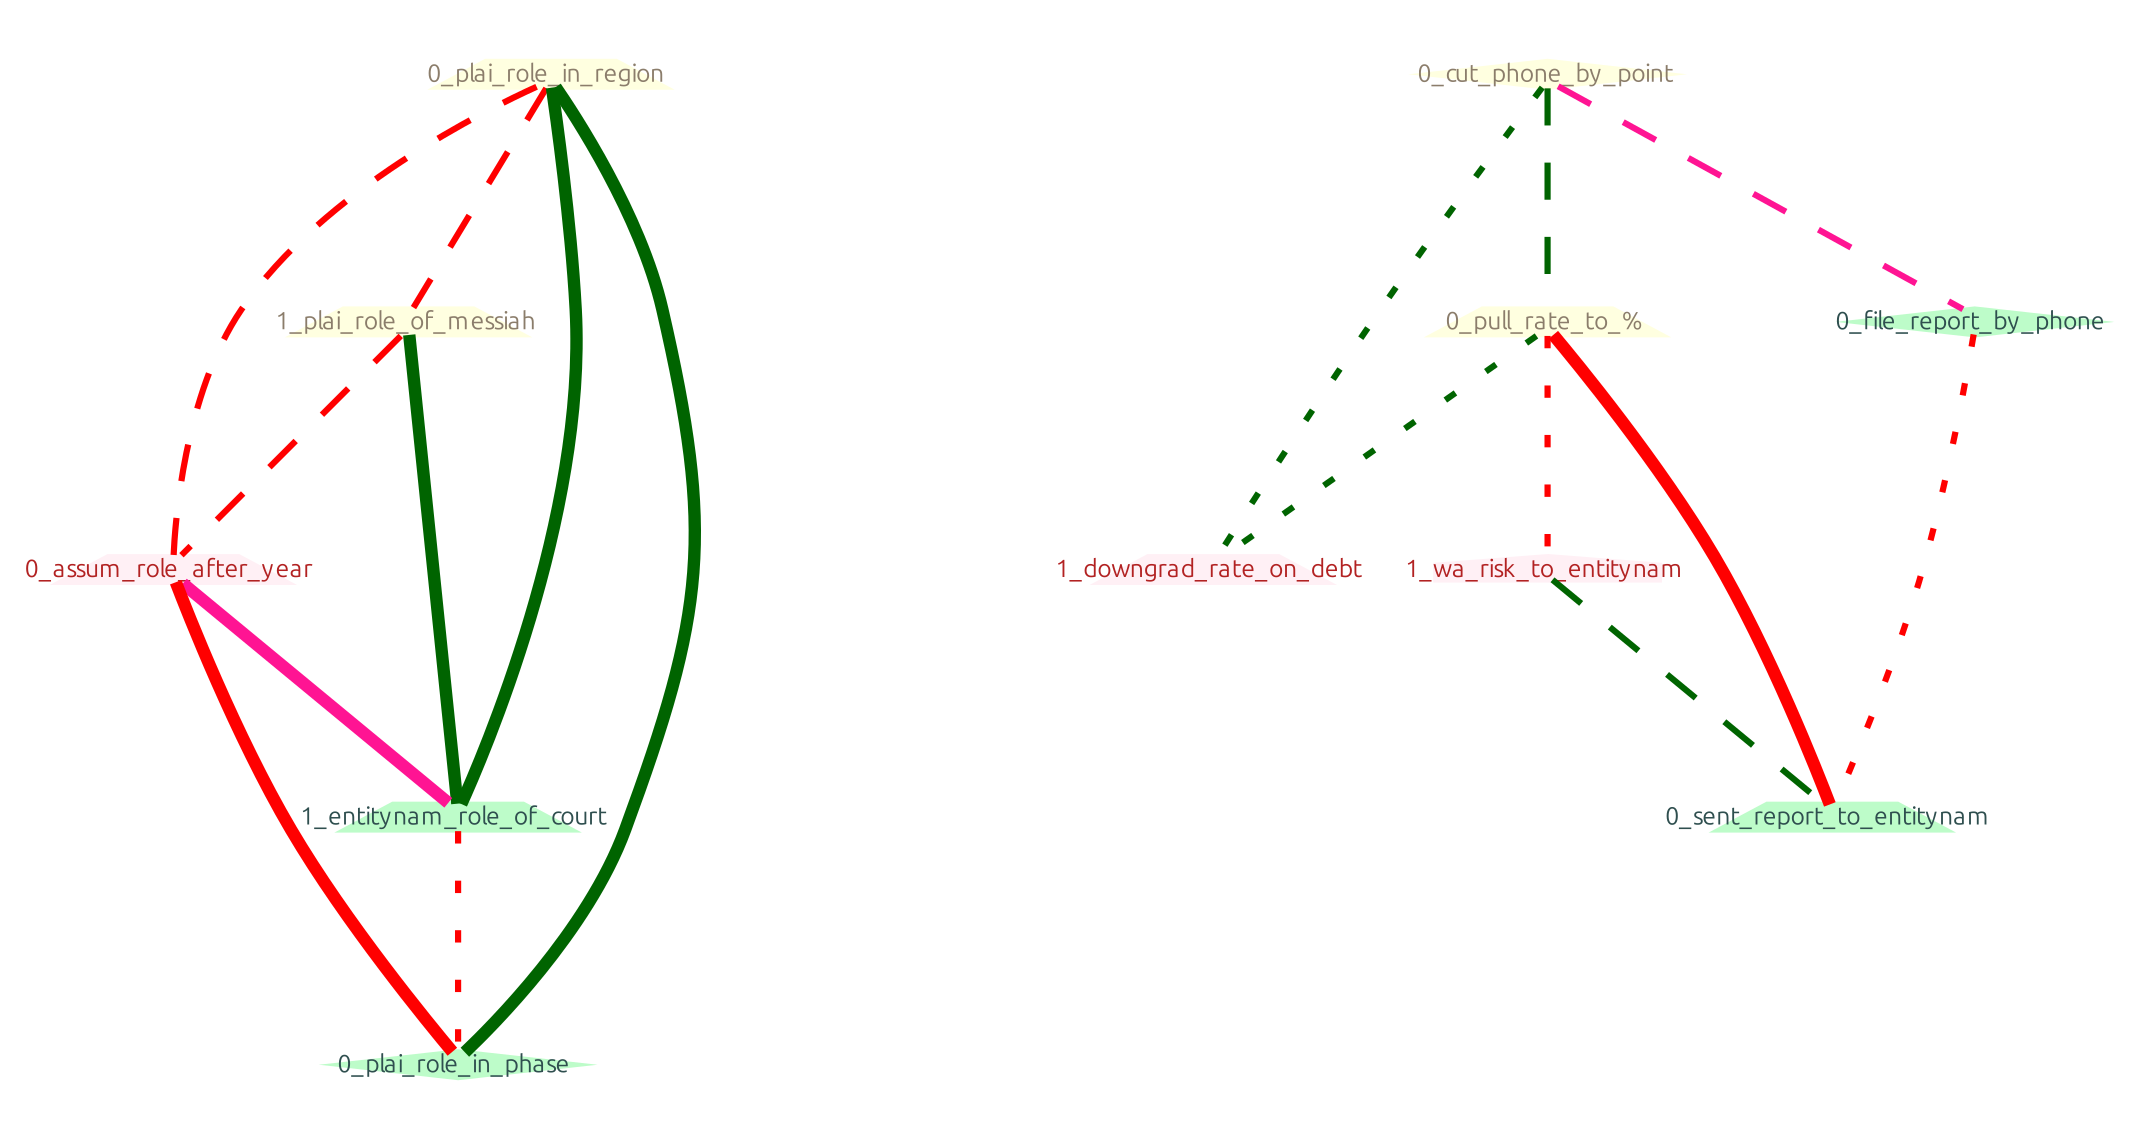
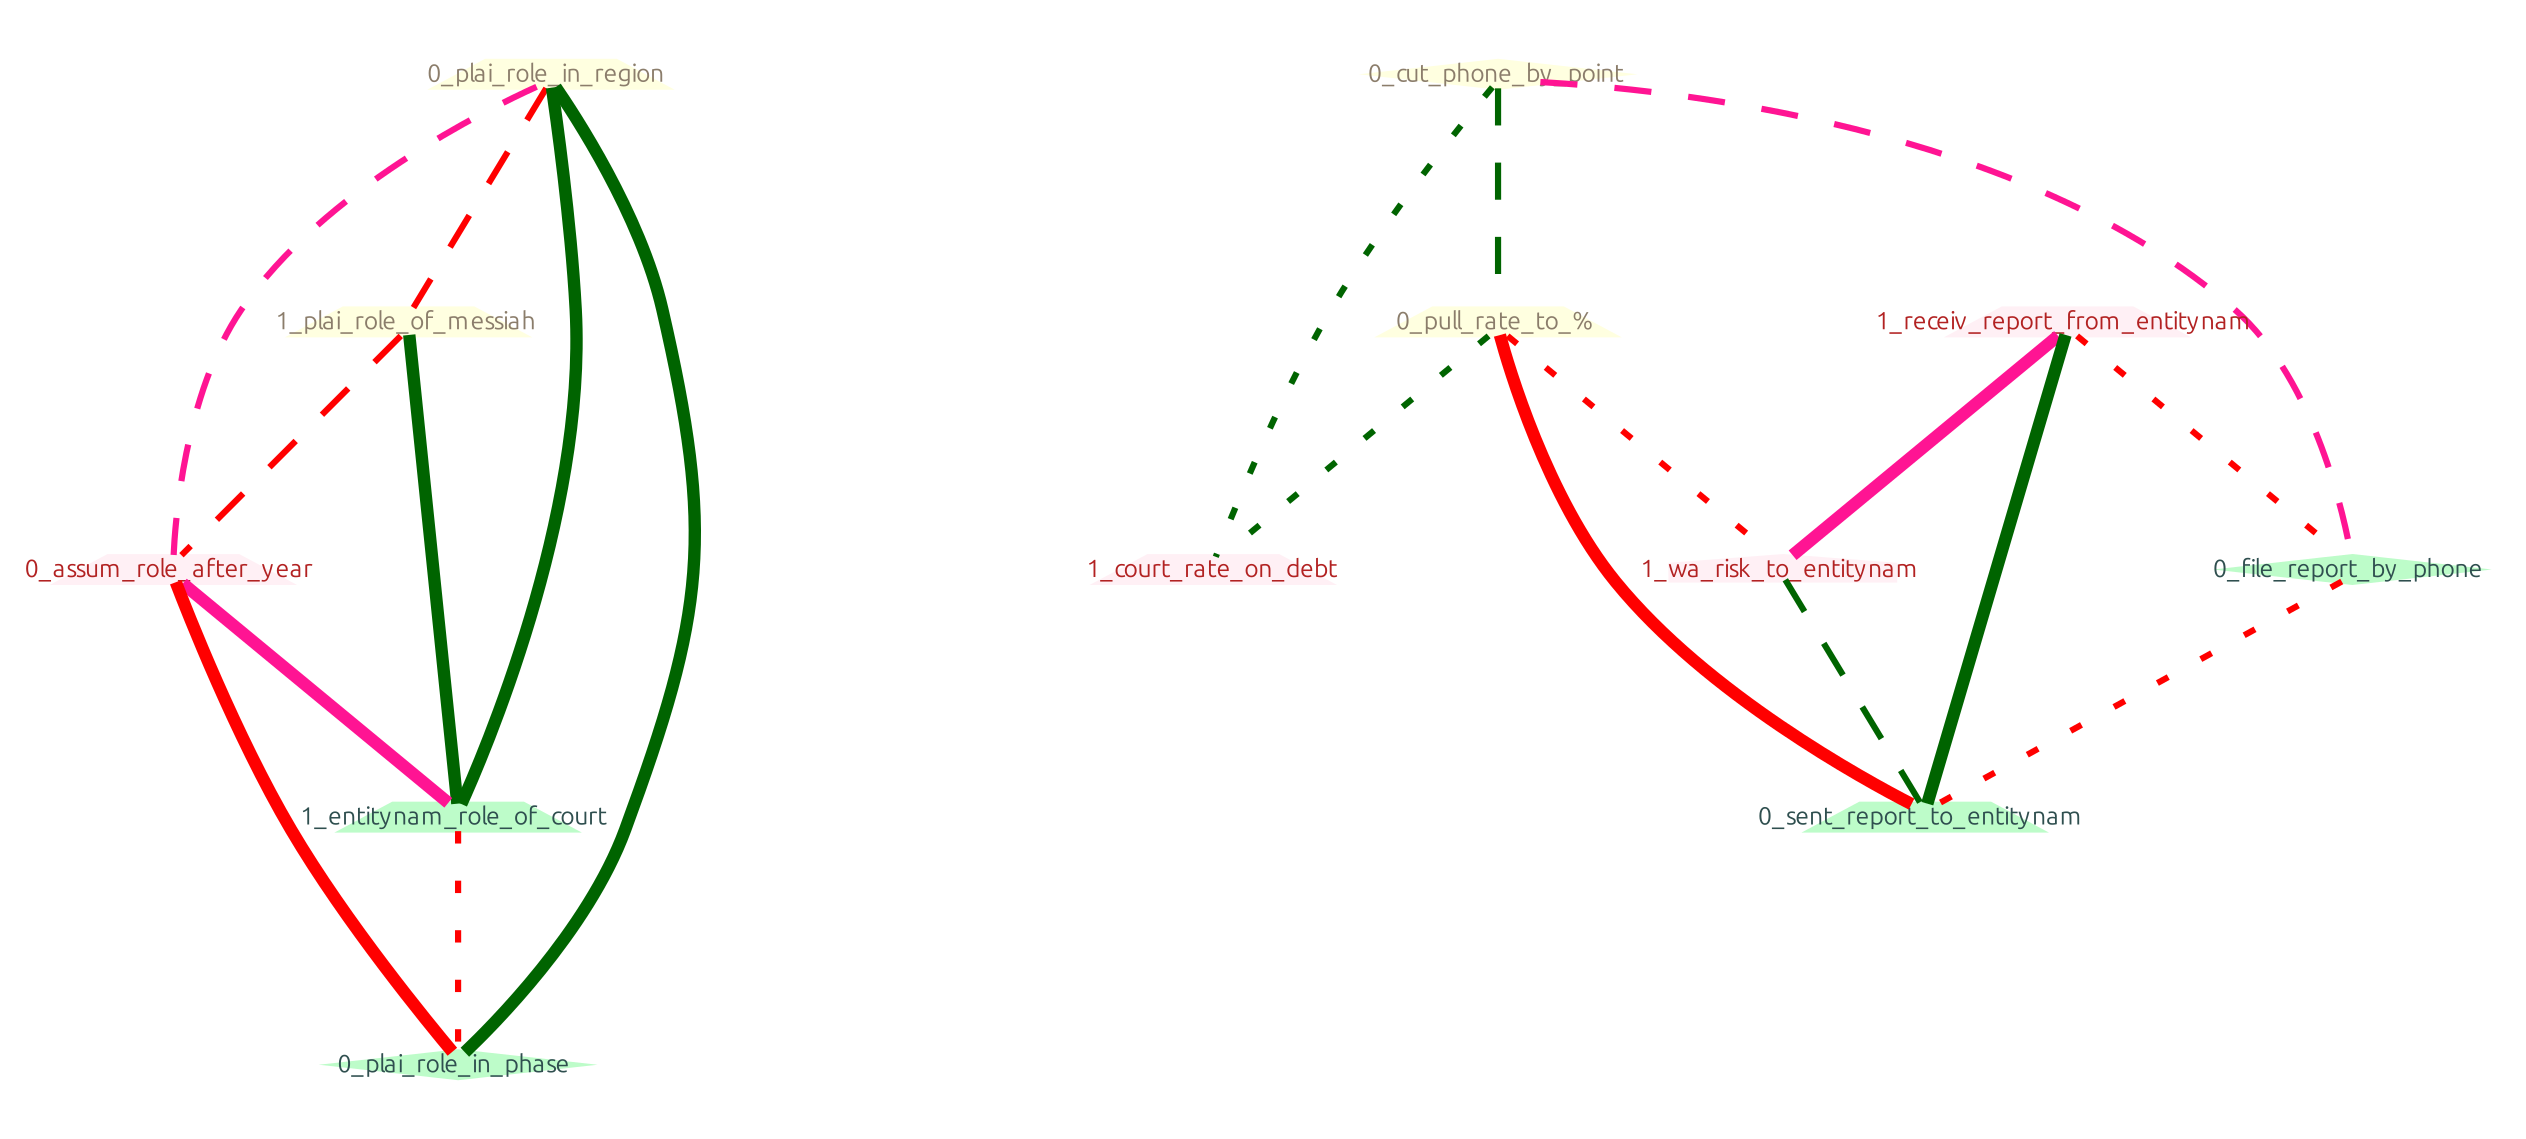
  graph {
    fontname=Ubuntu
    node [color="#ffffe0" fixedsize=true fontcolor="#8b7d6b" fontname=Ubuntu fontsize=4 shape=trapezium style=filled]
    edge [color=red fontname=Ubuntu style=bold w=1]
    "0_plai_role_in_region " [height=.06 width=.5]
    n2 [height=.06 label="0_cut_phone_by_point" shape=diamond width=.5]
    "0_pull_rate_to_% " [height=.06 width=.5]
    "1_plai_role_of_messiah " [height=.06 width=.5]
+   "1_receiv_report_from_entitynam " [color="#fff0f5" fontcolor="#b22222" height=.06 width=.5]
    "0_assum_role_after_year " [color="#fff0f5" fontcolor="#b22222" height=.06 width=.5]
-   "1_downgrad_rate_on_debt " [color="#fff0f5" fontcolor="#b22222" height=.06 width=.5]
+   "1_downgrad_rate_on_debt " [color="#fff0f5" fontcolor="#b22222" height=.06 width=.5 label="1_court_rate_on_debt"]
    "1_wa_risk_to_entitynam " [color="#fff0f5" fontcolor="#b22222" height=.06 shape=house width=.5]
    "1_entitynam_role_of_court " [color="#BDFCC9" fontcolor="#2f4f4f" height=.06 width=.5]
    "0_plai_role_in_phase " [color="#BDFCC9" fontcolor="#2f4f4f" height=.06 shape=diamond width=.5]
    "0_file_report_by_phone " [color="#BDFCC9" fontcolor="#2f4f4f" height=.06 shape=diamond width=.5]
    "0_sent_report_to_entitynam " [color="#BDFCC9" fontcolor="#2f4f4f" height=.06 width=.5]
    subgraph sub_1 {
      "0_plai_role_in_region "
      n2
      "0_pull_rate_to_% "
      "1_plai_role_of_messiah "
    }
    subgraph sub_2 {
+     "1_receiv_report_from_entitynam "
      "0_assum_role_after_year "
      "1_downgrad_rate_on_debt "
      "1_wa_risk_to_entitynam "
    }
    "0_plai_role_in_region " -- "1_plai_role_of_messiah " [style=dashed w=2]
-   "0_plai_role_in_region " -- "0_assum_role_after_year " [style=dashed]
+   "0_plai_role_in_region " -- "0_assum_role_after_year " [color=deeppink style=dashed]
    "0_plai_role_in_region " -- "1_entitynam_role_of_court " [color=darkgreen]
    "0_plai_role_in_region " -- "0_plai_role_in_phase " [color=darkgreen w=3]
    n2 -- "0_pull_rate_to_% " [color=darkgreen style=dashed]
    n2 -- "1_downgrad_rate_on_debt " [color=darkgreen style=dotted]
    n2 -- "0_file_report_by_phone " [color=deeppink style=dashed]
    "0_pull_rate_to_% " -- "1_downgrad_rate_on_debt " [color=darkgreen style=dotted]
    "0_pull_rate_to_% " -- "1_wa_risk_to_entitynam " [style=dotted]
    "0_pull_rate_to_% " -- "0_sent_report_to_entitynam "
    "1_plai_role_of_messiah " -- "0_assum_role_after_year " [style=dashed]
    "1_plai_role_of_messiah " -- "1_entitynam_role_of_court " [color=darkgreen w=2]
+   "1_receiv_report_from_entitynam " -- "1_wa_risk_to_entitynam " [color=deeppink]
+   "1_receiv_report_from_entitynam " -- "0_file_report_by_phone " [style=dotted]
+   "1_receiv_report_from_entitynam " -- "0_sent_report_to_entitynam " [color=darkgreen w=2]
    "0_assum_role_after_year " -- "1_entitynam_role_of_court " [color=deeppink]
    "0_assum_role_after_year " -- "0_plai_role_in_phase "
    "1_wa_risk_to_entitynam " -- "0_sent_report_to_entitynam " [color=darkgreen style=dashed w=2]
    "1_entitynam_role_of_court " -- "0_plai_role_in_phase " [style=dotted]
    "0_file_report_by_phone " -- "0_sent_report_to_entitynam " [style=dotted]
  }
